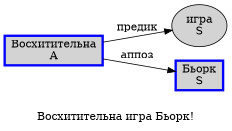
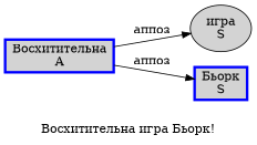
  digraph {
    label="Восхитительна игра Бьорк!"
    rankdir=LR
    node [color=blue fillcolor=lightgray penwidth=3 shape=box style=filled]
    n1 [label="Восхитительна\nA"]
    n2 [label="игра\nS" penwidth=1 shape=ellipse color=""]
    n3 [label="Бьорк\nS"]
-   n1 -> n2 [label="предик"]
+   n1 -> n2 [label="аппоз"]
    n1 -> n3 [label="аппоз"]
  }
